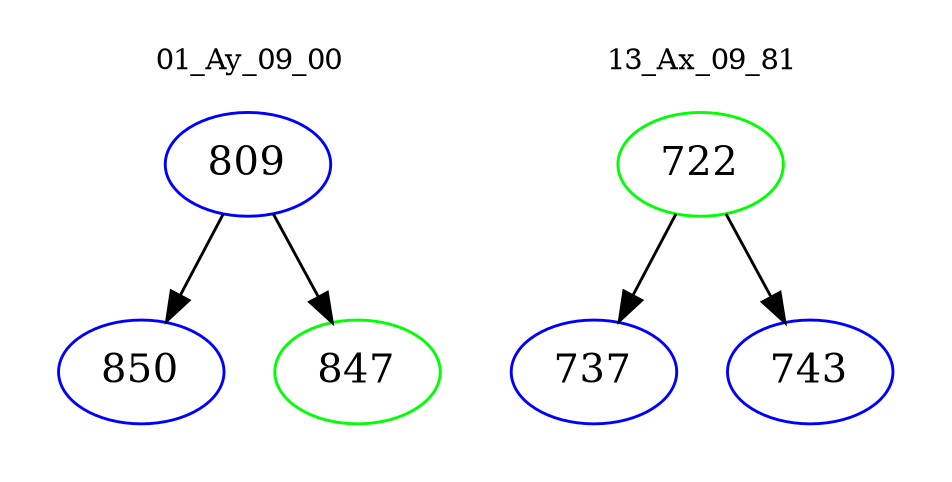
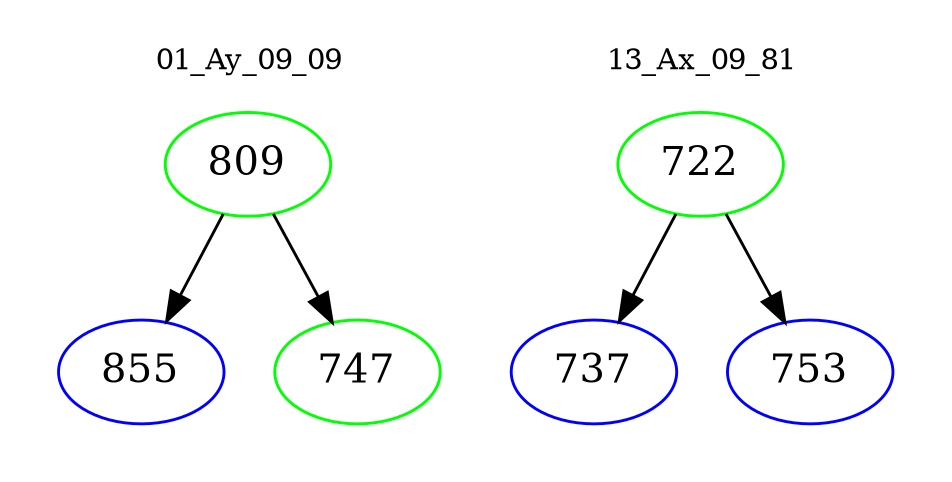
  digraph {
    node [color=green]
    edge [color=black]
-   n1 [color=blue label=809]
-   n2 [color=blue label=850]
-   n3 [label=847]
+   n1 [label=809]
+   n2 [color=blue label=855]
+   n3 [label=747]
    n4 [label=722]
    n5 [color=blue label=737]
-   n6 [color=blue label=743]
+   n6 [color=blue label=753]
    subgraph cluster_1 {
      color=white
      fontsize=10
-     label="01_Ay_09_00"
+     label="01_Ay_09_09"
      n1
      n2
      n3
    }
    subgraph cluster_2 {
      color=white
      fontsize=10
      label="13_Ax_09_81"
      n4
      n5
      n6
    }
    n1 -> n2
    n1 -> n3
    n4 -> n5
    n4 -> n6
  }
